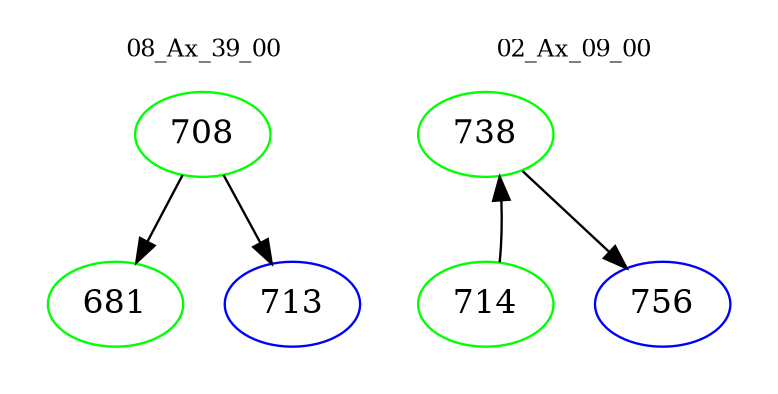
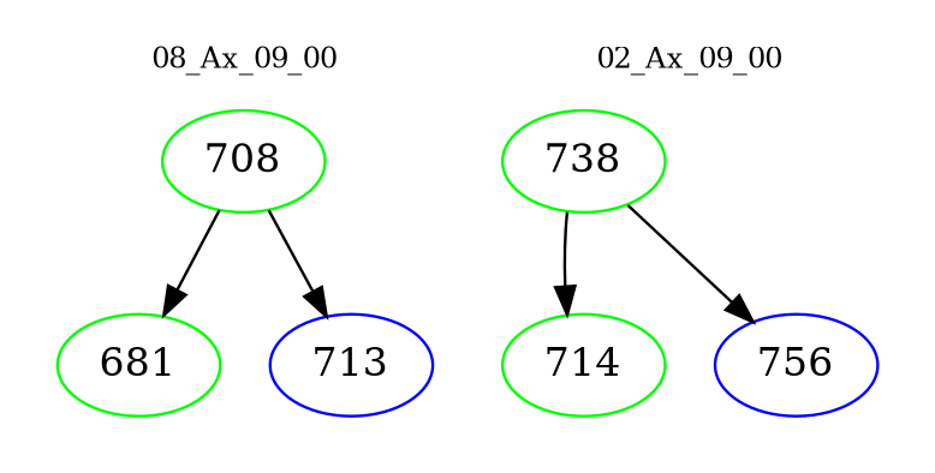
  digraph {
    node [color=green]
    edge [color=black]
    n1 [label=708]
    n2 [label=681]
    n3 [color=blue label=713]
    n4 [label=738]
    n5 [label=714]
    n6 [color=blue label=756]
    subgraph cluster_1 {
      color=white
      fontsize=10
-     label="08_Ax_39_00"
+     label="08_Ax_09_00"
      n1
      n2
      n3
    }
    subgraph cluster_2 {
      color=white
      fontsize=10
      label="02_Ax_09_00"
      n4
      n5
      n6
    }
    n1 -> n2
    n1 -> n3
-   n5 -> n4
+   n4 -> n5
    n4 -> n6
  }
